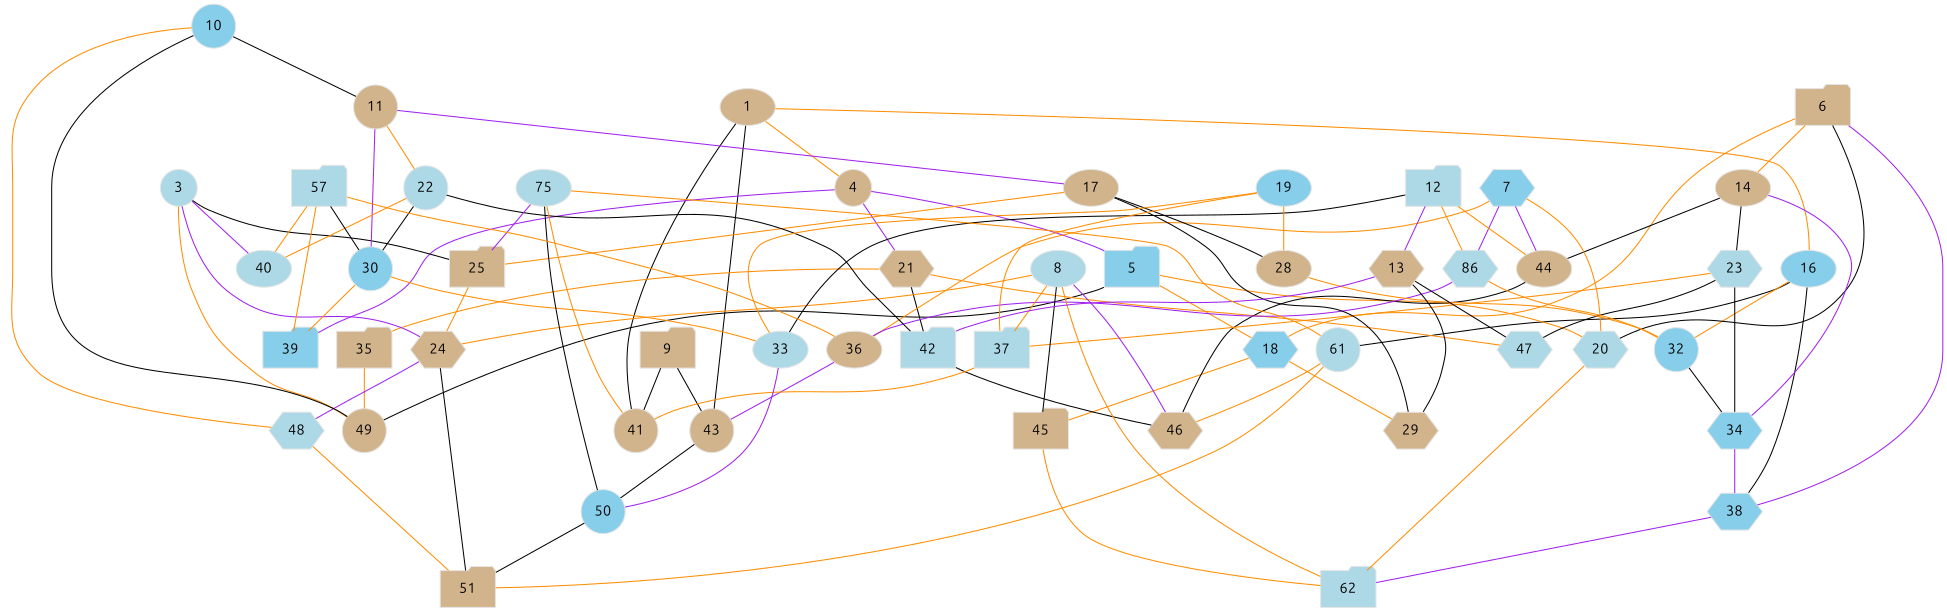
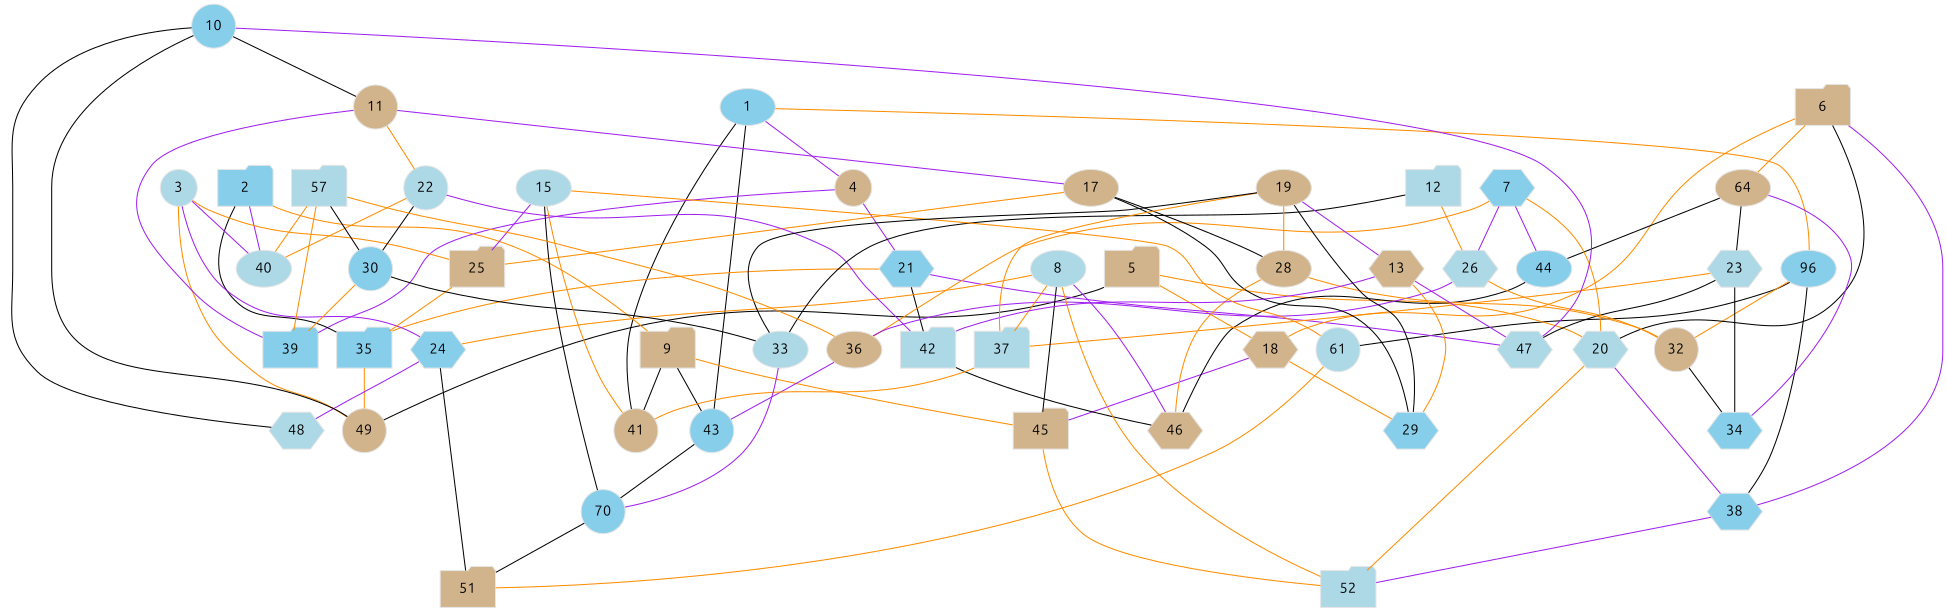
  graph {
    fontname=Ubuntu
    node [color=gray90 fillcolor=tan fontname=Ubuntu shape=folder style=filled]
    edge [color=darkorange fontname=Ubuntu]
-   1 [shape=ellipse]
+   1 [fillcolor=skyblue shape=ellipse]
    4 [shape=circle]
-   16 [fillcolor=skyblue shape=ellipse]
+   16 [fillcolor=skyblue shape=ellipse label=96]
    41 [shape=circle]
-   43 [shape=circle]
-   5 [fillcolor=skyblue]
-   21 [shape=hexagon]
+   43 [fillcolor=skyblue shape=circle]
+   5
+   21 [fillcolor=skyblue shape=hexagon]
    39 [fillcolor=skyblue]
    38 [fillcolor=skyblue shape=hexagon]
    n10 [fillcolor=lightblue label=61 shape=circle]
-   32 [fillcolor=skyblue shape=circle]
-   50 [fillcolor=skyblue shape=circle]
+   32 [shape=circle]
+   50 [fillcolor=skyblue shape=circle label=70]
+   2 [fillcolor=skyblue]
    9
-   35
+   35 [fillcolor=skyblue]
    40 [fillcolor=lightblue shape=ellipse]
    45
    49 [shape=circle]
    48 [fillcolor=lightblue shape=hexagon]
    51
    3 [fillcolor=lightblue shape=circle]
-   24 [shape=hexagon]
+   24 [fillcolor=skyblue shape=hexagon]
    25
-   18 [fillcolor=skyblue shape=hexagon]
+   18 [shape=hexagon]
    20 [fillcolor=lightblue shape=hexagon]
    47 [fillcolor=lightblue shape=hexagon]
    42 [fillcolor=lightblue]
-   29 [shape=hexagon]
-   52 [fillcolor=lightblue label=62]
+   29 [fillcolor=skyblue shape=hexagon]
+   52 [fillcolor=lightblue]
    6
-   14 [shape=ellipse]
-   44 [shape=ellipse]
+   14 [shape=ellipse label=64]
+   44 [fillcolor=skyblue shape=ellipse]
    23 [fillcolor=lightblue shape=hexagon]
    34 [fillcolor=skyblue shape=hexagon]
    7 [fillcolor=skyblue shape=hexagon]
-   26 [fillcolor=lightblue shape=hexagon label=86]
+   26 [fillcolor=lightblue shape=hexagon]
    36 [shape=ellipse]
    46 [shape=hexagon]
    8 [fillcolor=lightblue shape=ellipse]
    37 [fillcolor=lightblue]
    10 [fillcolor=skyblue shape=circle]
    11 [shape=circle]
    17 [shape=ellipse]
    22 [fillcolor=lightblue shape=circle]
    28 [shape=ellipse]
    30 [fillcolor=skyblue shape=circle]
    12 [fillcolor=lightblue]
    13 [shape=hexagon]
    33 [fillcolor=lightblue shape=ellipse]
-   15 [fillcolor=lightblue shape=ellipse label=75]
-   19 [fillcolor=skyblue shape=ellipse]
+   15 [fillcolor=lightblue shape=ellipse]
+   19 [shape=ellipse]
    n52 [fillcolor=lightblue label=57]
-   1 -- 4
+   1 -- 4 [color=purple]
    1 -- 16
    1 -- 41 [color=black]
    1 -- 43 [color=black]
-   4 -- 5 [color=purple]
    4 -- 21 [color=purple]
    4 -- 39 [color=purple]
    16 -- 38 [color=black]
    16 -- n10 [color=black]
    16 -- 32
    43 -- 50 [color=black]
    5 -- 49 [color=black]
    5 -- 18
    5 -- 20
    21 -- 35
-   21 -- 47
+   21 -- 47 [color=purple]
    21 -- 42 [color=black]
    38 -- 52 [color=purple]
    n10 -- 51
-   n10 -- 46
+   28 -- 46
    32 -- 34 [color=black]
    50 -- 51 [color=black]
+   2 -- 9
+   2 -- 35 [color=black]
+   2 -- 40 [color=purple]
    9 -- 41 [color=black]
    9 -- 43 [color=black]
+   9 -- 45
    35 -- 49
    45 -- 52
-   48 -- 51
    3 -- 40 [color=purple]
    3 -- 49
    3 -- 24 [color=purple]
-   3 -- 25 [color=black]
+   3 -- 25
    24 -- 48 [color=purple]
    24 -- 51 [color=black]
-   25 -- 24
-   18 -- 45
+   25 -- 35
+   18 -- 45 [color=purple]
    18 -- 29
    20 -- 52
    42 -- 46 [color=black]
    6 -- 38 [color=purple]
    6 -- 18
    6 -- 20 [color=black]
    6 -- 14
    14 -- 44 [color=black]
    14 -- 23 [color=black]
    14 -- 34 [color=purple]
    44 -- 46 [color=black]
    23 -- 47 [color=black]
    23 -- 34 [color=black]
    23 -- 37
-   34 -- 38 [color=purple]
+   20 -- 38 [color=purple]
    7 -- 20
    7 -- 44 [color=purple]
    7 -- 26 [color=purple]
    7 -- 36
    26 -- 32
    26 -- 36 [color=purple]
    36 -- 43 [color=purple]
    8 -- 45 [color=black]
    8 -- 24
    8 -- 52
    8 -- 46 [color=purple]
    8 -- 37
    37 -- 41
    10 -- 49 [color=black]
-   10 -- 48
+   10 -- 48 [color=black]
+   10 -- 47 [color=purple]
    10 -- 11 [color=black]
-   11 -- 30 [color=purple]
+   11 -- 39 [color=purple]
    11 -- 17 [color=purple]
    11 -- 22
    17 -- 25
    17 -- 29 [color=black]
    17 -- 28 [color=black]
    22 -- 40
-   22 -- 42 [color=black]
+   22 -- 42 [color=purple]
    22 -- 30 [color=black]
    28 -- 32
    30 -- 39
-   30 -- 33
-   12 -- 44
+   30 -- 33 [color=black]
    12 -- 26
-   12 -- 13 [color=purple]
+   19 -- 13 [color=purple]
    12 -- 33 [color=black]
-   13 -- 47 [color=black]
+   13 -- 47 [color=purple]
    13 -- 42 [color=purple]
-   13 -- 29 [color=black]
+   13 -- 29
    33 -- 50 [color=purple]
    15 -- 41
    15 -- n10
    15 -- 50 [color=black]
    15 -- 25 [color=purple]
+   19 -- 29 [color=black]
    19 -- 37
    19 -- 28
-   19 -- 33
+   19 -- 33 [color=black]
    n52 -- 39
    n52 -- 40
    n52 -- 36
    n52 -- 30 [color=black]
  }
